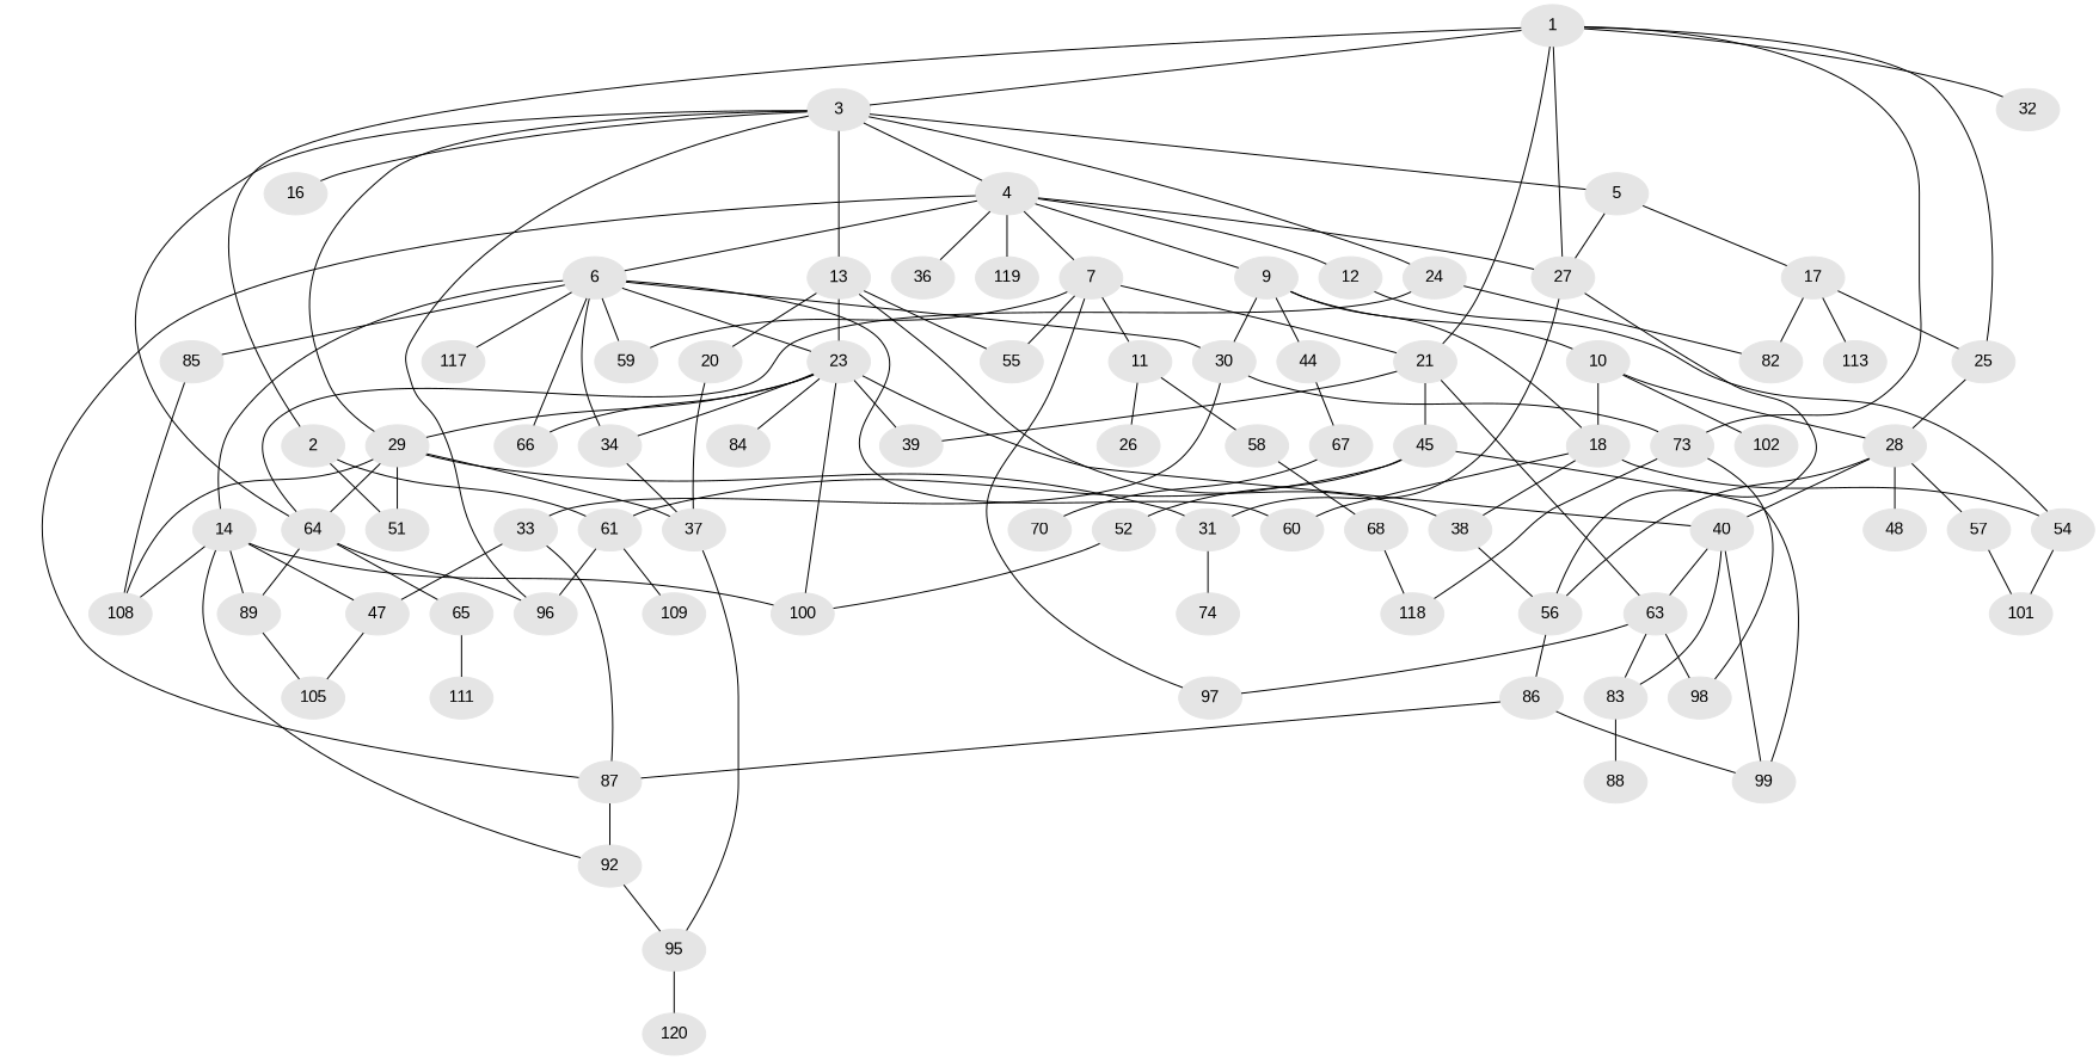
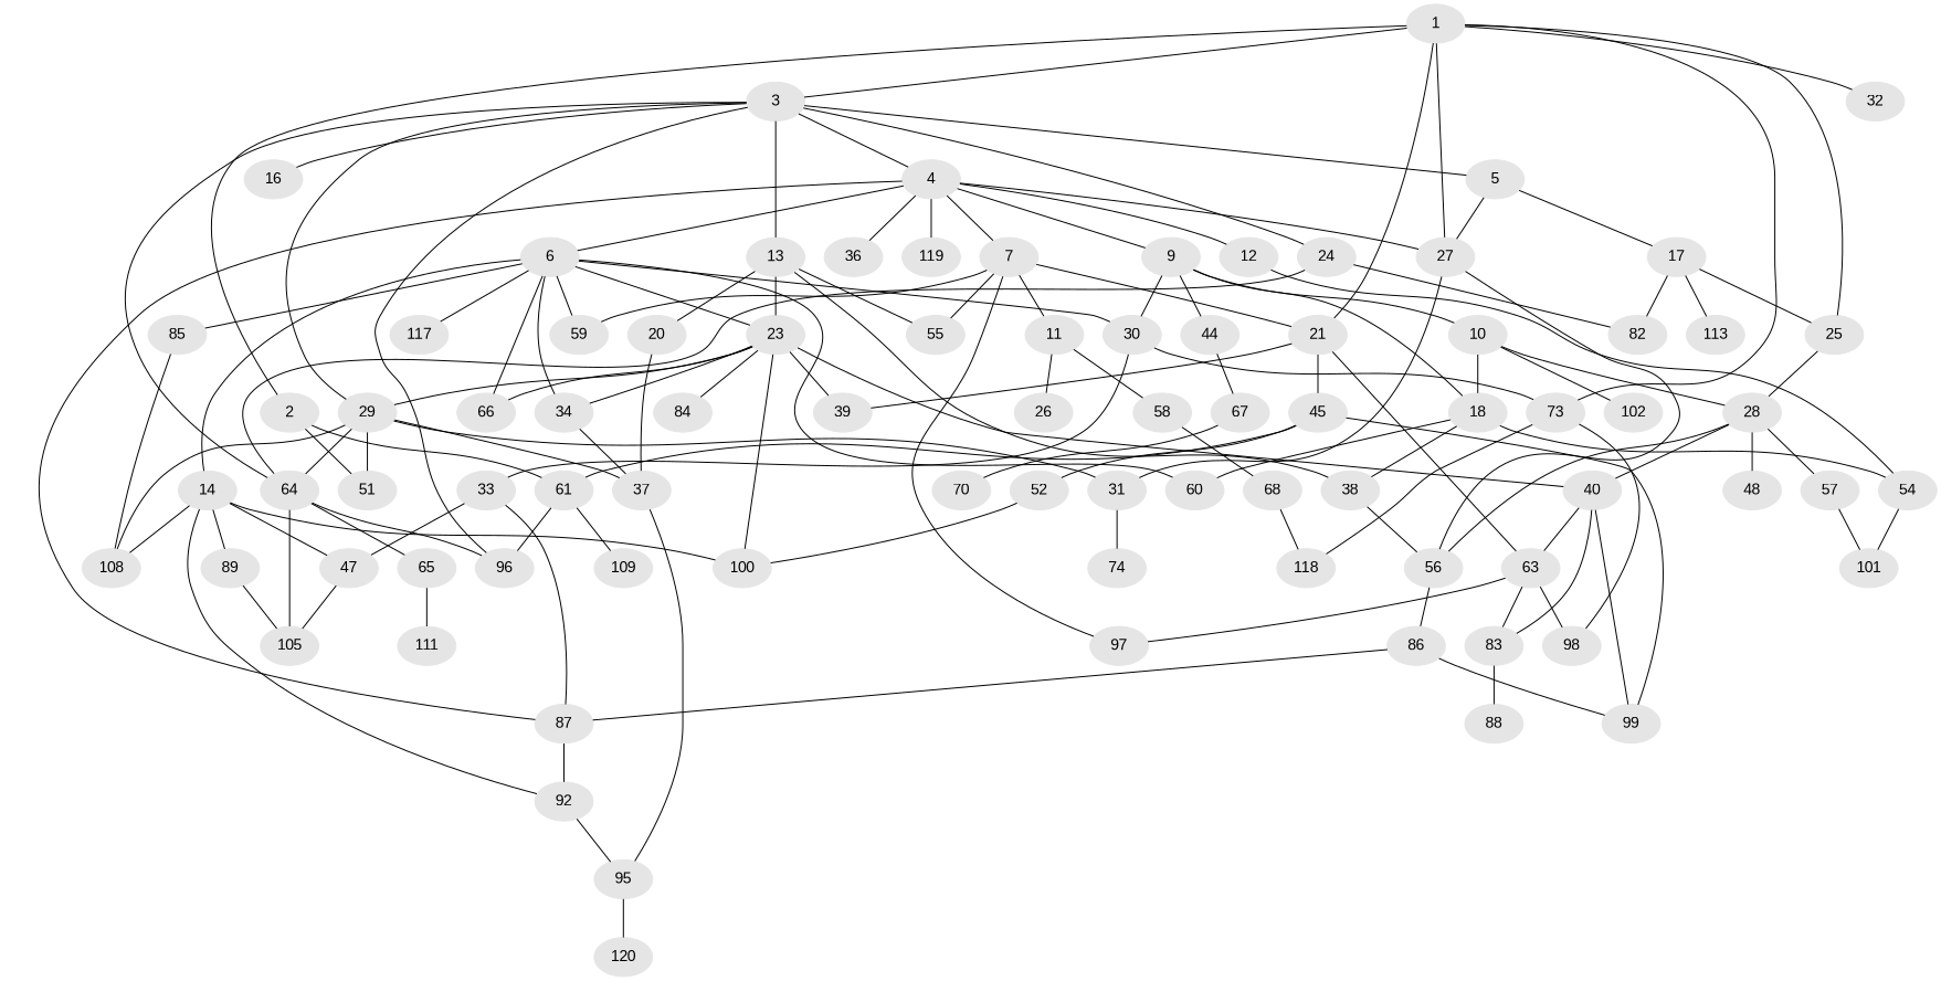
  graph {
    fontname="Liberation Sans"
    node [color=gray90 fontname="Liberation Sans" style=filled]
    edge [fontname="Liberation Sans"]
    1 [super="+22"]
    2
    3 [super="+8"]
    21 [super="+71"]
    25 [super="+35"]
    27 [super="+49"]
    32
    73 [super="+78"]
    51 [super="+117"]
    61 [super="+103"]
    4 [super="+75"]
    5 [super="+107"]
    13 [super="+123"]
    16
    24 [super="+62"]
    29 [super="+72"]
    64
    96
    39
    45
    63 [super="+93"]
    28 [super="+41"]
    31
    56 [super="+121"]
    98
    118
    109
    6 [super="+50"]
    7 [super="+81"]
    9 [super="+19"]
    12 [super="+79"]
    36
    87 [super="+90"]
    119
    17
    23 [super="+116"]
    55
    20
    38
    82 [super="+110"]
    108
    37 [super="+53"]
    105
    65
    14 [super="+42"]
    30 [super="+76"]
    34
    59
    60
    66 [super="+80"]
    85
    n52 [label=117]
    11 [super="+15"]
    97 [super="+104"]
    10 [super="+46"]
    18 [super="+77"]
    44
    54 [super="+112"]
    92
    113
    47 [super="+69"]
    89
    100
    40 [super="+43"]
    84
    33
    26
    58
    102 [super="+115"]
    67
    48
    57
    68
    101
    95 [super="+106"]
    99 [super="+122"]
    52 [super="+91"]
    83 [super="+94"]
    74
    86
    120
    88
    70
    111
    1 -- 2
    1 -- 3
    1 -- 21
    1 -- 25
    1 -- 27
    1 -- 32
    1 -- 73
    2 -- 51
    2 -- 61
    3 -- 4
    3 -- 5
    3 -- 13
    3 -- 16
    3 -- 24
    3 -- 29
    3 -- 64
    3 -- 96
    21 -- 39
    21 -- 45
    21 -- 63
    25 -- 28
    27 -- 31
    27 -- 56
    73 -- 98
    73 -- 118
    61 -- 96
    61 -- 109
    4 -- 27
    4 -- 6
    4 -- 7
    4 -- 9
    4 -- 12
    4 -- 36
    4 -- 87
    4 -- 119
    5 -- 27
    5 -- 17
    13 -- 23
    13 -- 55
    13 -- 20
    13 -- 38
    24 -- 64
    24 -- 82
    29 -- 51
    29 -- 64
    29 -- 31
    29 -- 108
    29 -- 37
    64 -- 96
-   64 -- 89
+   64 -- 105
    64 -- 65
    45 -- 61
    45 -- 99
    45 -- 52
    63 -- 98
    63 -- 97
    63 -- 83
    28 -- 56
    28 -- 40
    28 -- 48
    28 -- 57
    31 -- 74
    56 -- 86
    6 -- 23
    6 -- 14
    6 -- 30
    6 -- 34
    6 -- 59
    6 -- 60
    6 -- 66
    6 -- 85
    6 -- n52
    7 -- 21
    7 -- 55
    7 -- 59
    7 -- 11
    7 -- 97
    9 -- 30
    9 -- 10
    9 -- 18
    9 -- 44 [weight=2]
    12 -- 54
    87 -- 92
    17 -- 25
    17 -- 82
    17 -- 113
    23 -- 29
    23 -- 39
    23 -- 34
    23 -- 66
    23 -- 100
    23 -- 40
    23 -- 84
    20 -- 37
    38 -- 56
    37 -- 95
    65 -- 111
    14 -- 108
    14 -- 92
    14 -- 47
    14 -- 89
    14 -- 100
    30 -- 73
    30 -- 33
    34 -- 37
    85 -- 108
    11 -- 26
    11 -- 58
    10 -- 28
    10 -- 18
    10 -- 102
    18 -- 38
    18 -- 60
    18 -- 54
    44 -- 67
    54 -- 101
    92 -- 95
    47 -- 105
    89 -- 105
    40 -- 63
    40 -- 99 [weight=2]
    40 -- 83
    33 -- 87
    33 -- 47
    58 -- 68
    67 -- 70
    57 -- 101
    68 -- 118
    95 -- 120
    52 -- 100
    83 -- 88
    86 -- 87
    86 -- 99
  }
